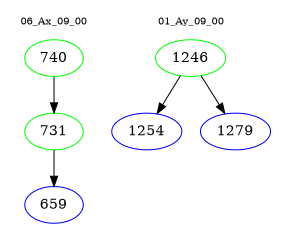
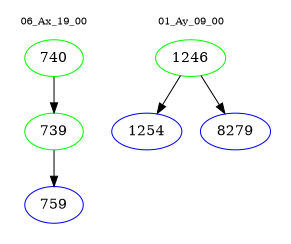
  digraph {
    node [color=green]
    edge [color=black]
    n1 [label=740]
-   n2 [label=731]
-   n3 [color=blue label=659]
+   n2 [label=739]
+   n3 [color=blue label=759]
    n4 [color=blue label=1254]
    n5 [label=1246]
-   n6 [color=blue label=1279]
+   n6 [color=blue label=8279]
    subgraph cluster_1 {
      color=white
      fontsize=10
-     label="06_Ax_09_00"
+     label="06_Ax_19_00"
      n1
      n2
      n3
    }
    subgraph cluster_2 {
      color=white
      fontsize=10
      label="01_Ay_09_00"
      n4
      n5
      n6
    }
    n1 -> n2
    n2 -> n3
    n5 -> n4
    n5 -> n6
  }
